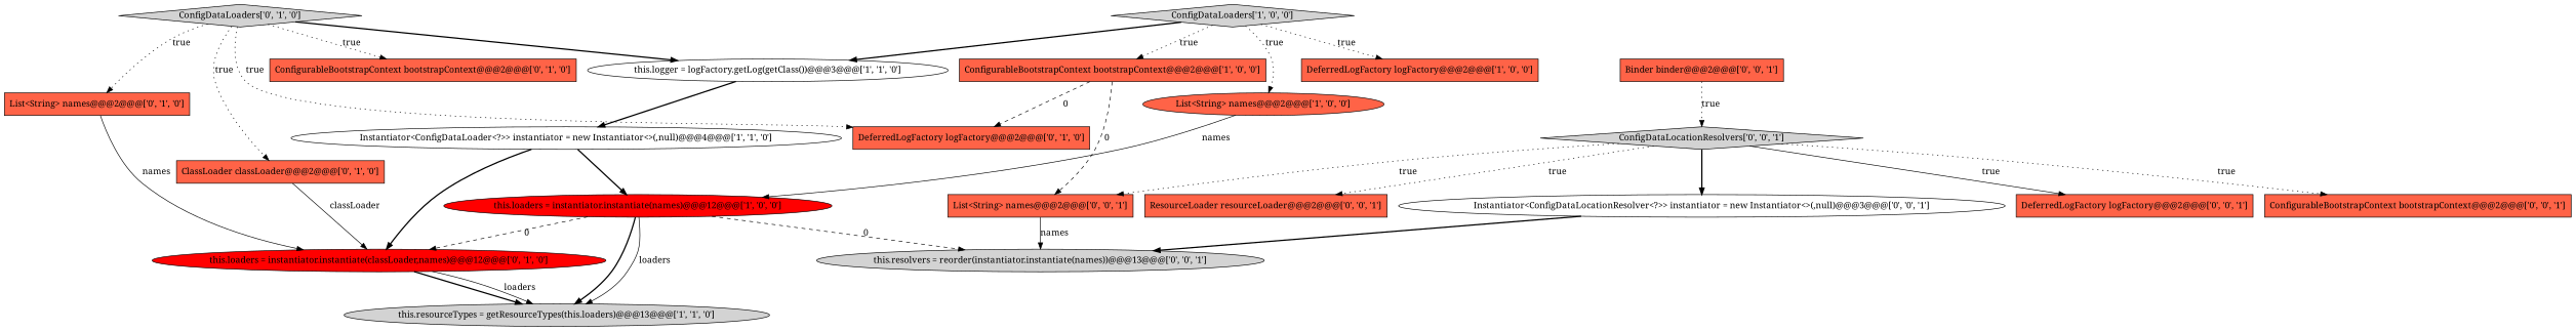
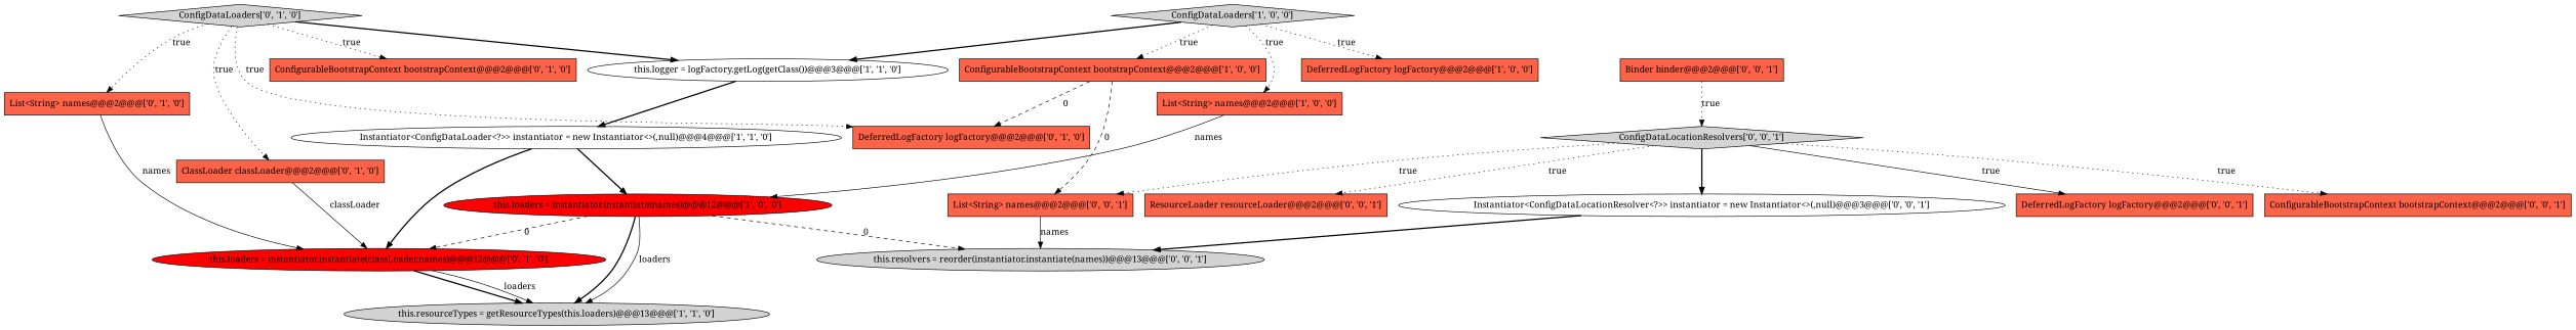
  digraph {
    fontname="Noto Serif"
    node [fillcolor=tomato fontname="Noto Serif" shape=box style=filled]
    edge [fontname="Noto Serif" style=dotted]
    n1 [label="List<String> names@@@2@@@['0', '1', '0']"]
    n2 [fillcolor=red label="this.loaders = instantiator.instantiate(classLoader,names)@@@12@@@['0', '1', '0']" shape=ellipse]
    n3 [fillcolor=lightgray label="this.resourceTypes = getResourceTypes(this.loaders)@@@13@@@['1', '1', '0']" shape=ellipse]
    n4 [label="DeferredLogFactory logFactory@@@2@@@['0', '0', '1']"]
    n5 [label="ConfigurableBootstrapContext bootstrapContext@@@2@@@['0', '0', '1']"]
    n6 [label="ClassLoader classLoader@@@2@@@['0', '1', '0']"]
    n7 [fillcolor=lightgray label="ConfigDataLoaders['1', '0', '0']" shape=diamond]
-   n8 [label="List<String> names@@@2@@@['1', '0', '0']" shape=ellipse]
+   n8 [label="List<String> names@@@2@@@['1', '0', '0']"]
    n9 [fillcolor=white label="this.logger = logFactory.getLog(getClass())@@@3@@@['1', '1', '0']" shape=ellipse]
    n10 [label="DeferredLogFactory logFactory@@@2@@@['1', '0', '0']"]
    n11 [label="ConfigurableBootstrapContext bootstrapContext@@@2@@@['1', '0', '0']"]
    n12 [fillcolor=red label="this.loaders = instantiator.instantiate(names)@@@12@@@['1', '0', '0']" shape=ellipse]
    n13 [fillcolor=white label="Instantiator<ConfigDataLoader<?>> instantiator = new Instantiator<>(,null)@@@4@@@['1', '1', '0']" shape=ellipse]
    n14 [label="List<String> names@@@2@@@['0', '0', '1']"]
    n15 [label="DeferredLogFactory logFactory@@@2@@@['0', '1', '0']"]
    n16 [fillcolor=white label="Instantiator<ConfigDataLocationResolver<?>> instantiator = new Instantiator<>(,null)@@@3@@@['0', '0', '1']" shape=ellipse]
    n17 [fillcolor=lightgray label="this.resolvers = reorder(instantiator.instantiate(names))@@@13@@@['0', '0', '1']" shape=ellipse]
    n18 [fillcolor=lightgray label="ConfigDataLocationResolvers['0', '0', '1']" shape=diamond]
    n19 [label="ResourceLoader resourceLoader@@@2@@@['0', '0', '1']"]
    n20 [label="Binder binder@@@2@@@['0', '0', '1']"]
    n21 [label="ConfigurableBootstrapContext bootstrapContext@@@2@@@['0', '1', '0']"]
    n22 [fillcolor=lightgray label="ConfigDataLoaders['0', '1', '0']" shape=diamond]
    n1 -> n2 [label=names style=solid]
    n2 -> n3 [style=bold]
    n2 -> n3 [label=loaders style=solid]
    n6 -> n2 [label=classLoader style=solid]
    n7 -> n8 [label=true]
    n7 -> n9 [style=bold]
    n7 -> n10 [label=true]
    n7 -> n11 [label=true]
    n8 -> n12 [label=names style=solid]
    n9 -> n13 [style=bold]
    n11 -> n14 [label=0 style=dashed]
    n11 -> n15 [label=0 style=dashed]
    n12 -> n2 [label=0 style=dashed]
    n12 -> n3 [style=bold]
    n12 -> n3 [label=loaders style=solid]
    n12 -> n17 [label=0 style=dashed]
    n13 -> n2 [style=bold]
    n13 -> n12 [style=bold]
    n14 -> n17 [label=names style=solid]
    n16 -> n17 [style=bold]
    n18 -> n4 [label=true style=solid]
    n18 -> n5 [label=true]
    n18 -> n14 [label=true]
    n18 -> n16 [style=bold]
    n18 -> n19 [label=true]
    n20 -> n18 [label=true]
    n22 -> n1 [label=true]
    n22 -> n6 [label=true]
    n22 -> n9 [style=bold]
    n22 -> n15 [label=true]
    n22 -> n21 [label=true]
  }
